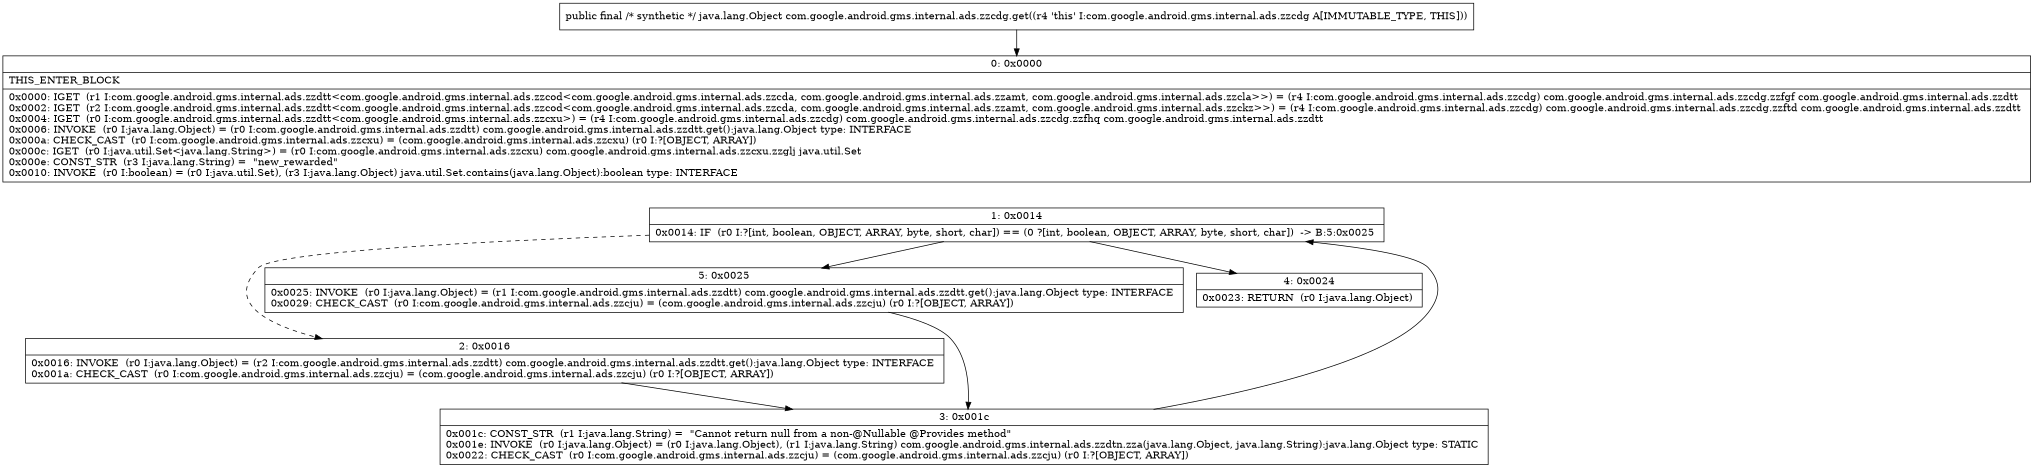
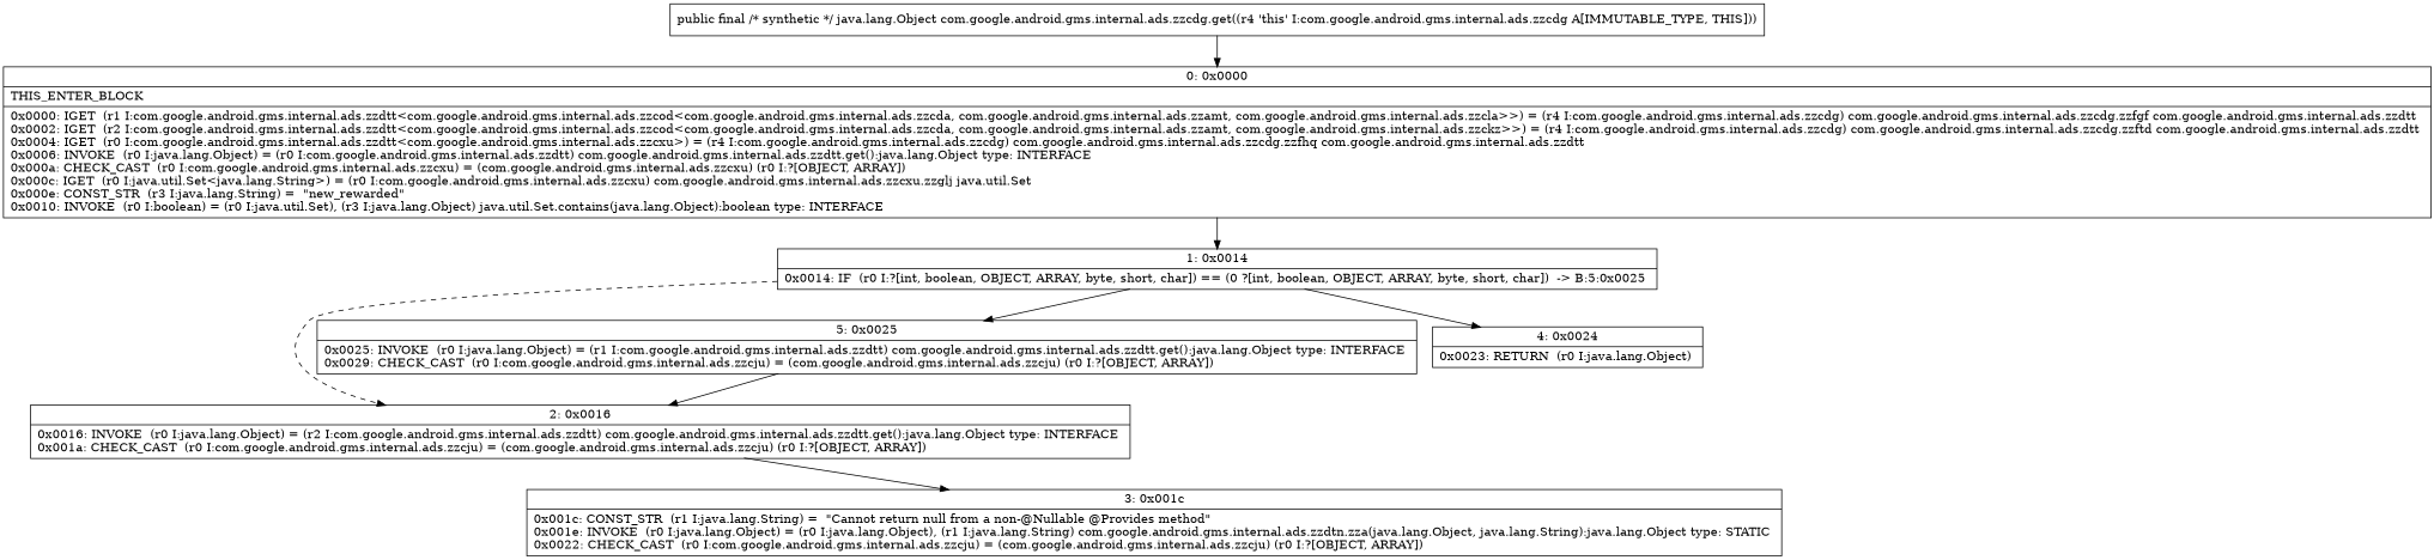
  digraph {
    node [shape=record]
    n1 [label="{0\:\ 0x0000|THIS_ENTER_BLOCK\l|0x0000: IGET  (r1 I:com.google.android.gms.internal.ads.zzdtt\<com.google.android.gms.internal.ads.zzcod\<com.google.android.gms.internal.ads.zzcda, com.google.android.gms.internal.ads.zzamt, com.google.android.gms.internal.ads.zzcla\>\>) = (r4 I:com.google.android.gms.internal.ads.zzcdg) com.google.android.gms.internal.ads.zzcdg.zzfgf com.google.android.gms.internal.ads.zzdtt \l0x0002: IGET  (r2 I:com.google.android.gms.internal.ads.zzdtt\<com.google.android.gms.internal.ads.zzcod\<com.google.android.gms.internal.ads.zzcda, com.google.android.gms.internal.ads.zzamt, com.google.android.gms.internal.ads.zzckz\>\>) = (r4 I:com.google.android.gms.internal.ads.zzcdg) com.google.android.gms.internal.ads.zzcdg.zzftd com.google.android.gms.internal.ads.zzdtt \l0x0004: IGET  (r0 I:com.google.android.gms.internal.ads.zzdtt\<com.google.android.gms.internal.ads.zzcxu\>) = (r4 I:com.google.android.gms.internal.ads.zzcdg) com.google.android.gms.internal.ads.zzcdg.zzfhq com.google.android.gms.internal.ads.zzdtt \l0x0006: INVOKE  (r0 I:java.lang.Object) = (r0 I:com.google.android.gms.internal.ads.zzdtt) com.google.android.gms.internal.ads.zzdtt.get():java.lang.Object type: INTERFACE \l0x000a: CHECK_CAST  (r0 I:com.google.android.gms.internal.ads.zzcxu) = (com.google.android.gms.internal.ads.zzcxu) (r0 I:?[OBJECT, ARRAY]) \l0x000c: IGET  (r0 I:java.util.Set\<java.lang.String\>) = (r0 I:com.google.android.gms.internal.ads.zzcxu) com.google.android.gms.internal.ads.zzcxu.zzglj java.util.Set \l0x000e: CONST_STR  (r3 I:java.lang.String) =  \"new_rewarded\" \l0x0010: INVOKE  (r0 I:boolean) = (r0 I:java.util.Set), (r3 I:java.lang.Object) java.util.Set.contains(java.lang.Object):boolean type: INTERFACE \l}"]
    n2 [label="{1\:\ 0x0014|0x0014: IF  (r0 I:?[int, boolean, OBJECT, ARRAY, byte, short, char]) == (0 ?[int, boolean, OBJECT, ARRAY, byte, short, char])  \-\> B:5:0x0025 \l}"]
    n3 [label="{2\:\ 0x0016|0x0016: INVOKE  (r0 I:java.lang.Object) = (r2 I:com.google.android.gms.internal.ads.zzdtt) com.google.android.gms.internal.ads.zzdtt.get():java.lang.Object type: INTERFACE \l0x001a: CHECK_CAST  (r0 I:com.google.android.gms.internal.ads.zzcju) = (com.google.android.gms.internal.ads.zzcju) (r0 I:?[OBJECT, ARRAY]) \l}"]
    n4 [label="{5\:\ 0x0025|0x0025: INVOKE  (r0 I:java.lang.Object) = (r1 I:com.google.android.gms.internal.ads.zzdtt) com.google.android.gms.internal.ads.zzdtt.get():java.lang.Object type: INTERFACE \l0x0029: CHECK_CAST  (r0 I:com.google.android.gms.internal.ads.zzcju) = (com.google.android.gms.internal.ads.zzcju) (r0 I:?[OBJECT, ARRAY]) \l}"]
    n5 [label="{4\:\ 0x0024|0x0023: RETURN  (r0 I:java.lang.Object) \l}"]
    n6 [label="{3\:\ 0x001c|0x001c: CONST_STR  (r1 I:java.lang.String) =  \"Cannot return null from a non\-@Nullable @Provides method\" \l0x001e: INVOKE  (r0 I:java.lang.Object) = (r0 I:java.lang.Object), (r1 I:java.lang.String) com.google.android.gms.internal.ads.zzdtn.zza(java.lang.Object, java.lang.String):java.lang.Object type: STATIC \l0x0022: CHECK_CAST  (r0 I:com.google.android.gms.internal.ads.zzcju) = (com.google.android.gms.internal.ads.zzcju) (r0 I:?[OBJECT, ARRAY]) \l}"]
    n7 [label="{public final \/* synthetic *\/ java.lang.Object com.google.android.gms.internal.ads.zzcdg.get((r4 'this' I:com.google.android.gms.internal.ads.zzcdg A[IMMUTABLE_TYPE, THIS])) }"]
-   n6 -> n2
+   n1 -> n2
    n2 -> n3 [style=dashed]
    n2 -> n4
    n2 -> n5
    n3 -> n6
-   n4 -> n6
+   n4 -> n3
    n7 -> n1
  }
